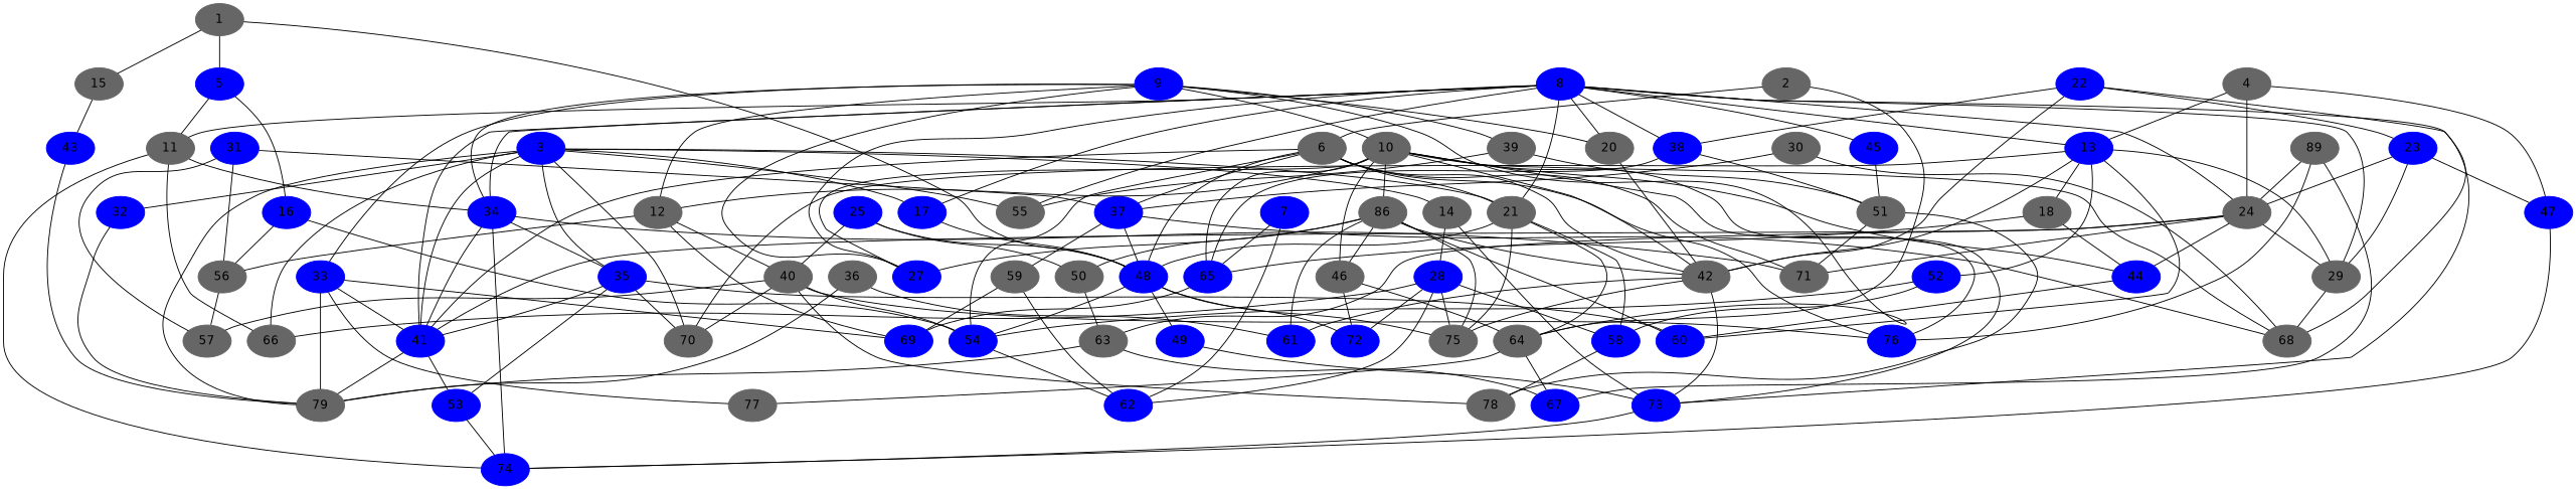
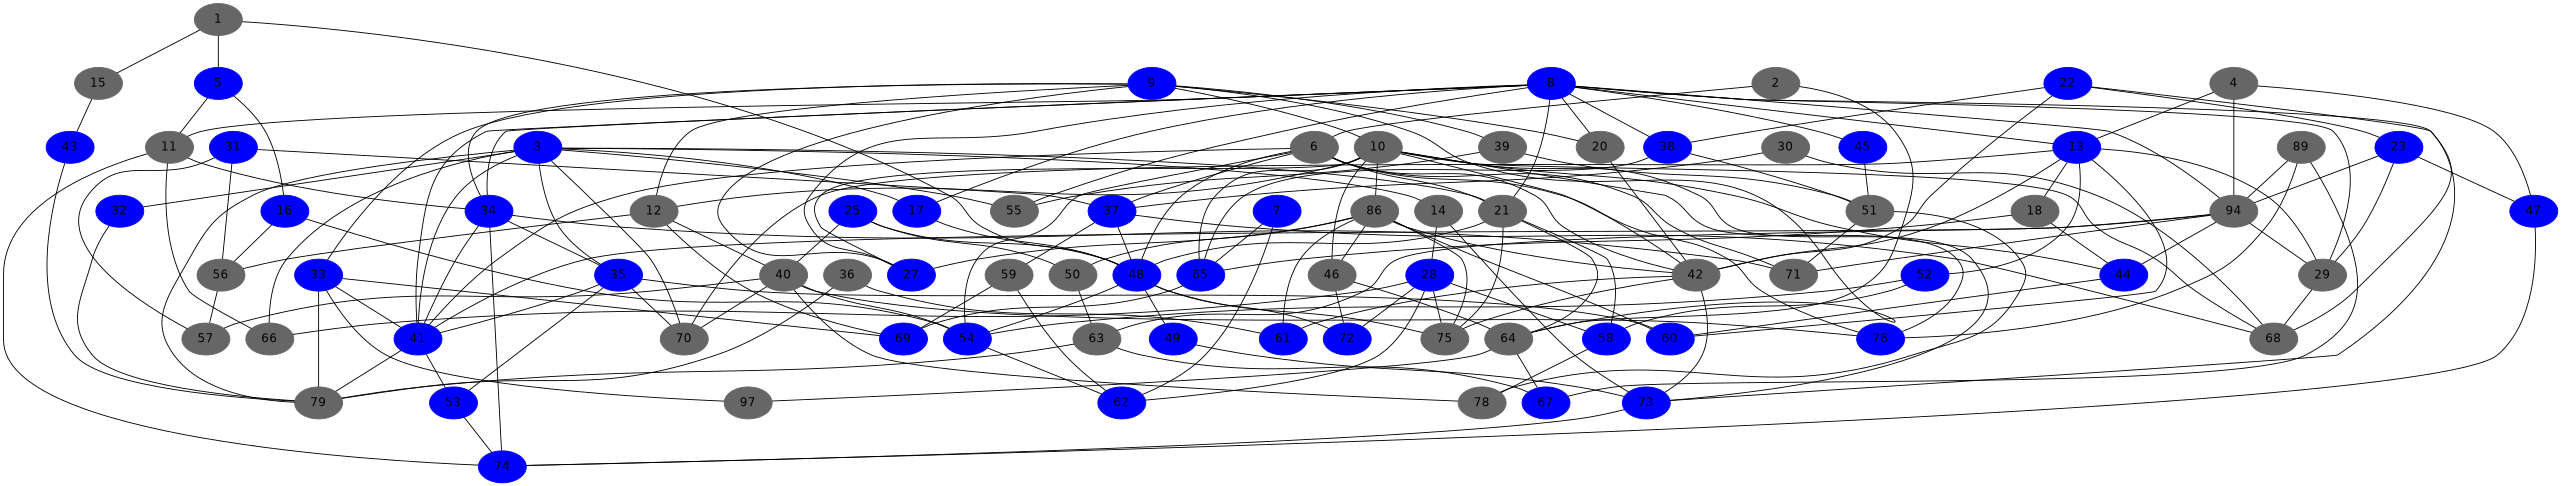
  graph {
    fontname="DejaVu Sans"
    node [color=blue fontname="DejaVu Sans" style=filled]
    edge [fontname="DejaVu Sans" weight=1.0]
    1 [color=gray40]
    5
    15 [color=gray40]
    48
    11 [color=gray40]
    16
    43
    54
    75 [color=gray40]
    72
    49
    2 [color=gray40]
    6 [color=gray40]
    64 [color=gray40]
    21 [color=gray40]
    41
    37
    42 [color=gray40]
    71 [color=gray40]
    76
    67
-   77 [color=gray40]
+   77 [color=gray40 label=97]
    14 [color=gray40]
    3
    17
    32
    35
    55 [color=gray40]
    66 [color=gray40]
    70 [color=gray40]
    79 [color=gray40]
    73
    28
    58
    60
    53
    4 [color=gray40]
    13
-   24 [color=gray40]
+   24 [color=gray40 label=94]
    47
    29 [color=gray40]
    18 [color=gray40]
    52
    44
    63 [color=gray40]
    74
    34
    56 [color=gray40]
    68 [color=gray40]
    59 [color=gray40]
    61
    62
    7
    65
    69
    8
    20 [color=gray40]
    27
    38
    45
    51 [color=gray40]
    9
    10 [color=gray40]
    12 [color=gray40]
    33
    39 [color=gray40]
    n67 [color=gray40 label=86]
    46 [color=gray40]
    40 [color=gray40]
    50 [color=gray40]
    57 [color=gray40]
    78 [color=gray40]
    n73 [color=gray40 label=89]
    22
    23
    25
    30 [color=gray40]
    31
    36 [color=gray40]
    1 -- 5
    1 -- 15
    1 -- 48
    5 -- 11
    5 -- 16
    15 -- 43
    48 -- 54
    48 -- 75
    48 -- 72
    48 -- 49
    11 -- 66
    11 -- 74
    11 -- 34
    16 -- 54
    16 -- 56
    43 -- 79
    54 -- 62
    49 -- 73
    2 -- 6
    2 -- 64
    6 -- 48
    6 -- 54
    6 -- 21
    6 -- 41
    6 -- 37
    6 -- 42
    6 -- 71
    6 -- 76
    64 -- 67
    64 -- 77
    21 -- 48
    21 -- 75
    21 -- 64
    21 -- 58
    41 -- 79
    41 -- 53
    37 -- 48
    37 -- 68
    37 -- 59
    42 -- 75
    42 -- 73
    42 -- 61
    14 -- 73
    14 -- 28
    3 -- 21
    3 -- 41 [weight=2.0]
    3 -- 14
    3 -- 17
    3 -- 32
    3 -- 35
    3 -- 55
    3 -- 66
    3 -- 70
    3 -- 79
    17 -- 48
    32 -- 79
    35 -- 41
    35 -- 70
    35 -- 60
    35 -- 53
    73 -- 74
    28 -- 75
    28 -- 72
    28 -- 66
    28 -- 58
    28 -- 62
    58 -- 78
    53 -- 74
    4 -- 13
    4 -- 24
    4 -- 47
    13 -- 42
    13 -- 70
    13 -- 60
    13 -- 29
    13 -- 18
    13 -- 52
    24 -- 41
    24 -- 71
    24 -- 29
    24 -- 44
    24 -- 63
    47 -- 74
    29 -- 68
    18 -- 44
    18 -- 65
    52 -- 54
    52 -- 58
    44 -- 60
    63 -- 67
    63 -- 79
    34 -- 41
    34 -- 71
    34 -- 35
    34 -- 74
    56 -- 57
    59 -- 62
    59 -- 69
    7 -- 62
    7 -- 65
    65 -- 69
    8 -- 11
    8 -- 21
    8 -- 41
    8 -- 17 [weight=2.0]
    8 -- 55
    8 -- 73
    8 -- 13
    8 -- 24
    8 -- 29
    8 -- 34
    8 -- 20
    8 -- 27
    8 -- 38
    8 -- 45
    20 -- 42
    38 -- 65
    38 -- 51
    45 -- 51
    51 -- 71
    51 -- 78
    9 -- 64
    9 -- 34
    9 -- 20
    9 -- 27
    9 -- 10
    9 -- 12
    9 -- 33
    9 -- 39
    10 -- 42
    10 -- 76
    10 -- 73
    10 -- 44
    10 -- 68
    10 -- 65
    10 -- 27
    10 -- 12
    10 -- n67
    10 -- 46
    12 -- 56
    12 -- 69
    12 -- 40
    33 -- 41
    33 -- 77
    33 -- 79
    33 -- 69
    39 -- 55
    39 -- 51
    n67 -- 75
    n67 -- 42
    n67 -- 60
    n67 -- 61 [weight=2.0]
    n67 -- 27
    n67 -- 46
    n67 -- 50
    46 -- 72
    46 -- 64
    40 -- 54
    40 -- 76
    40 -- 70
    40 -- 57
    40 -- 78
    50 -- 63
    n73 -- 76
    n73 -- 67
    n73 -- 24
    22 -- 42
    22 -- 68
    22 -- 38
    22 -- 23
    23 -- 24
    23 -- 47
    23 -- 29
    25 -- 48
    25 -- 40
    25 -- 50
    30 -- 37
    30 -- 68
    31 -- 37
    31 -- 56
    31 -- 57
    36 -- 79
    36 -- 61
  }
